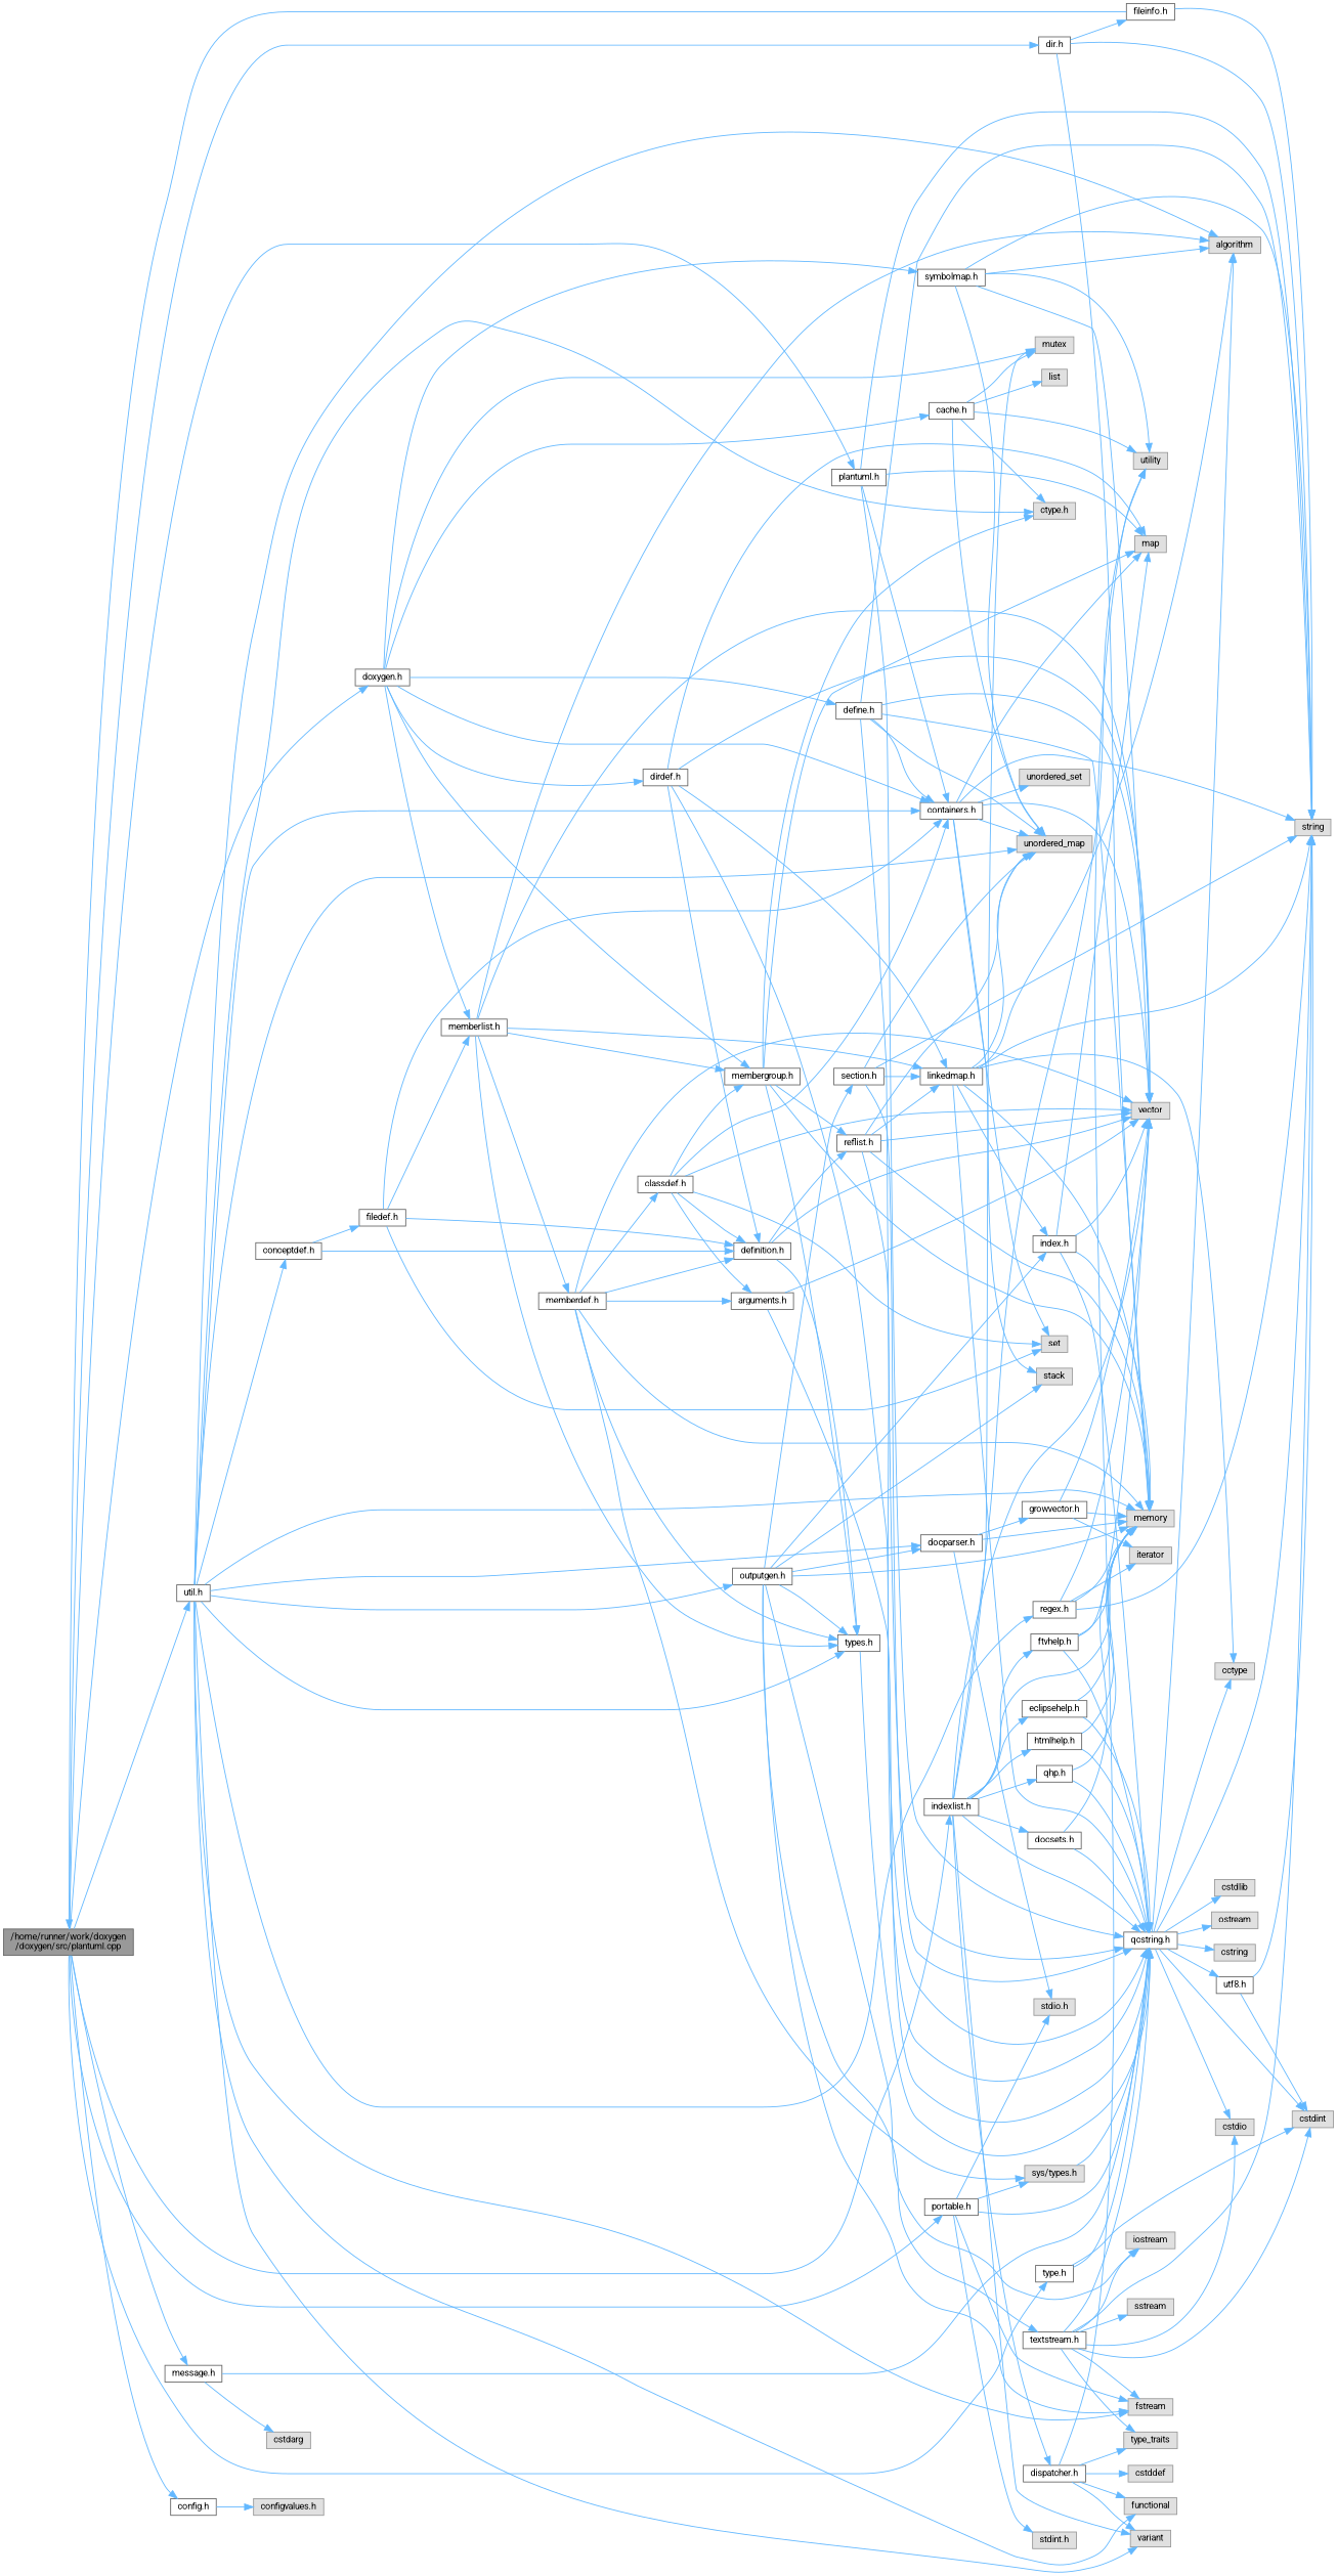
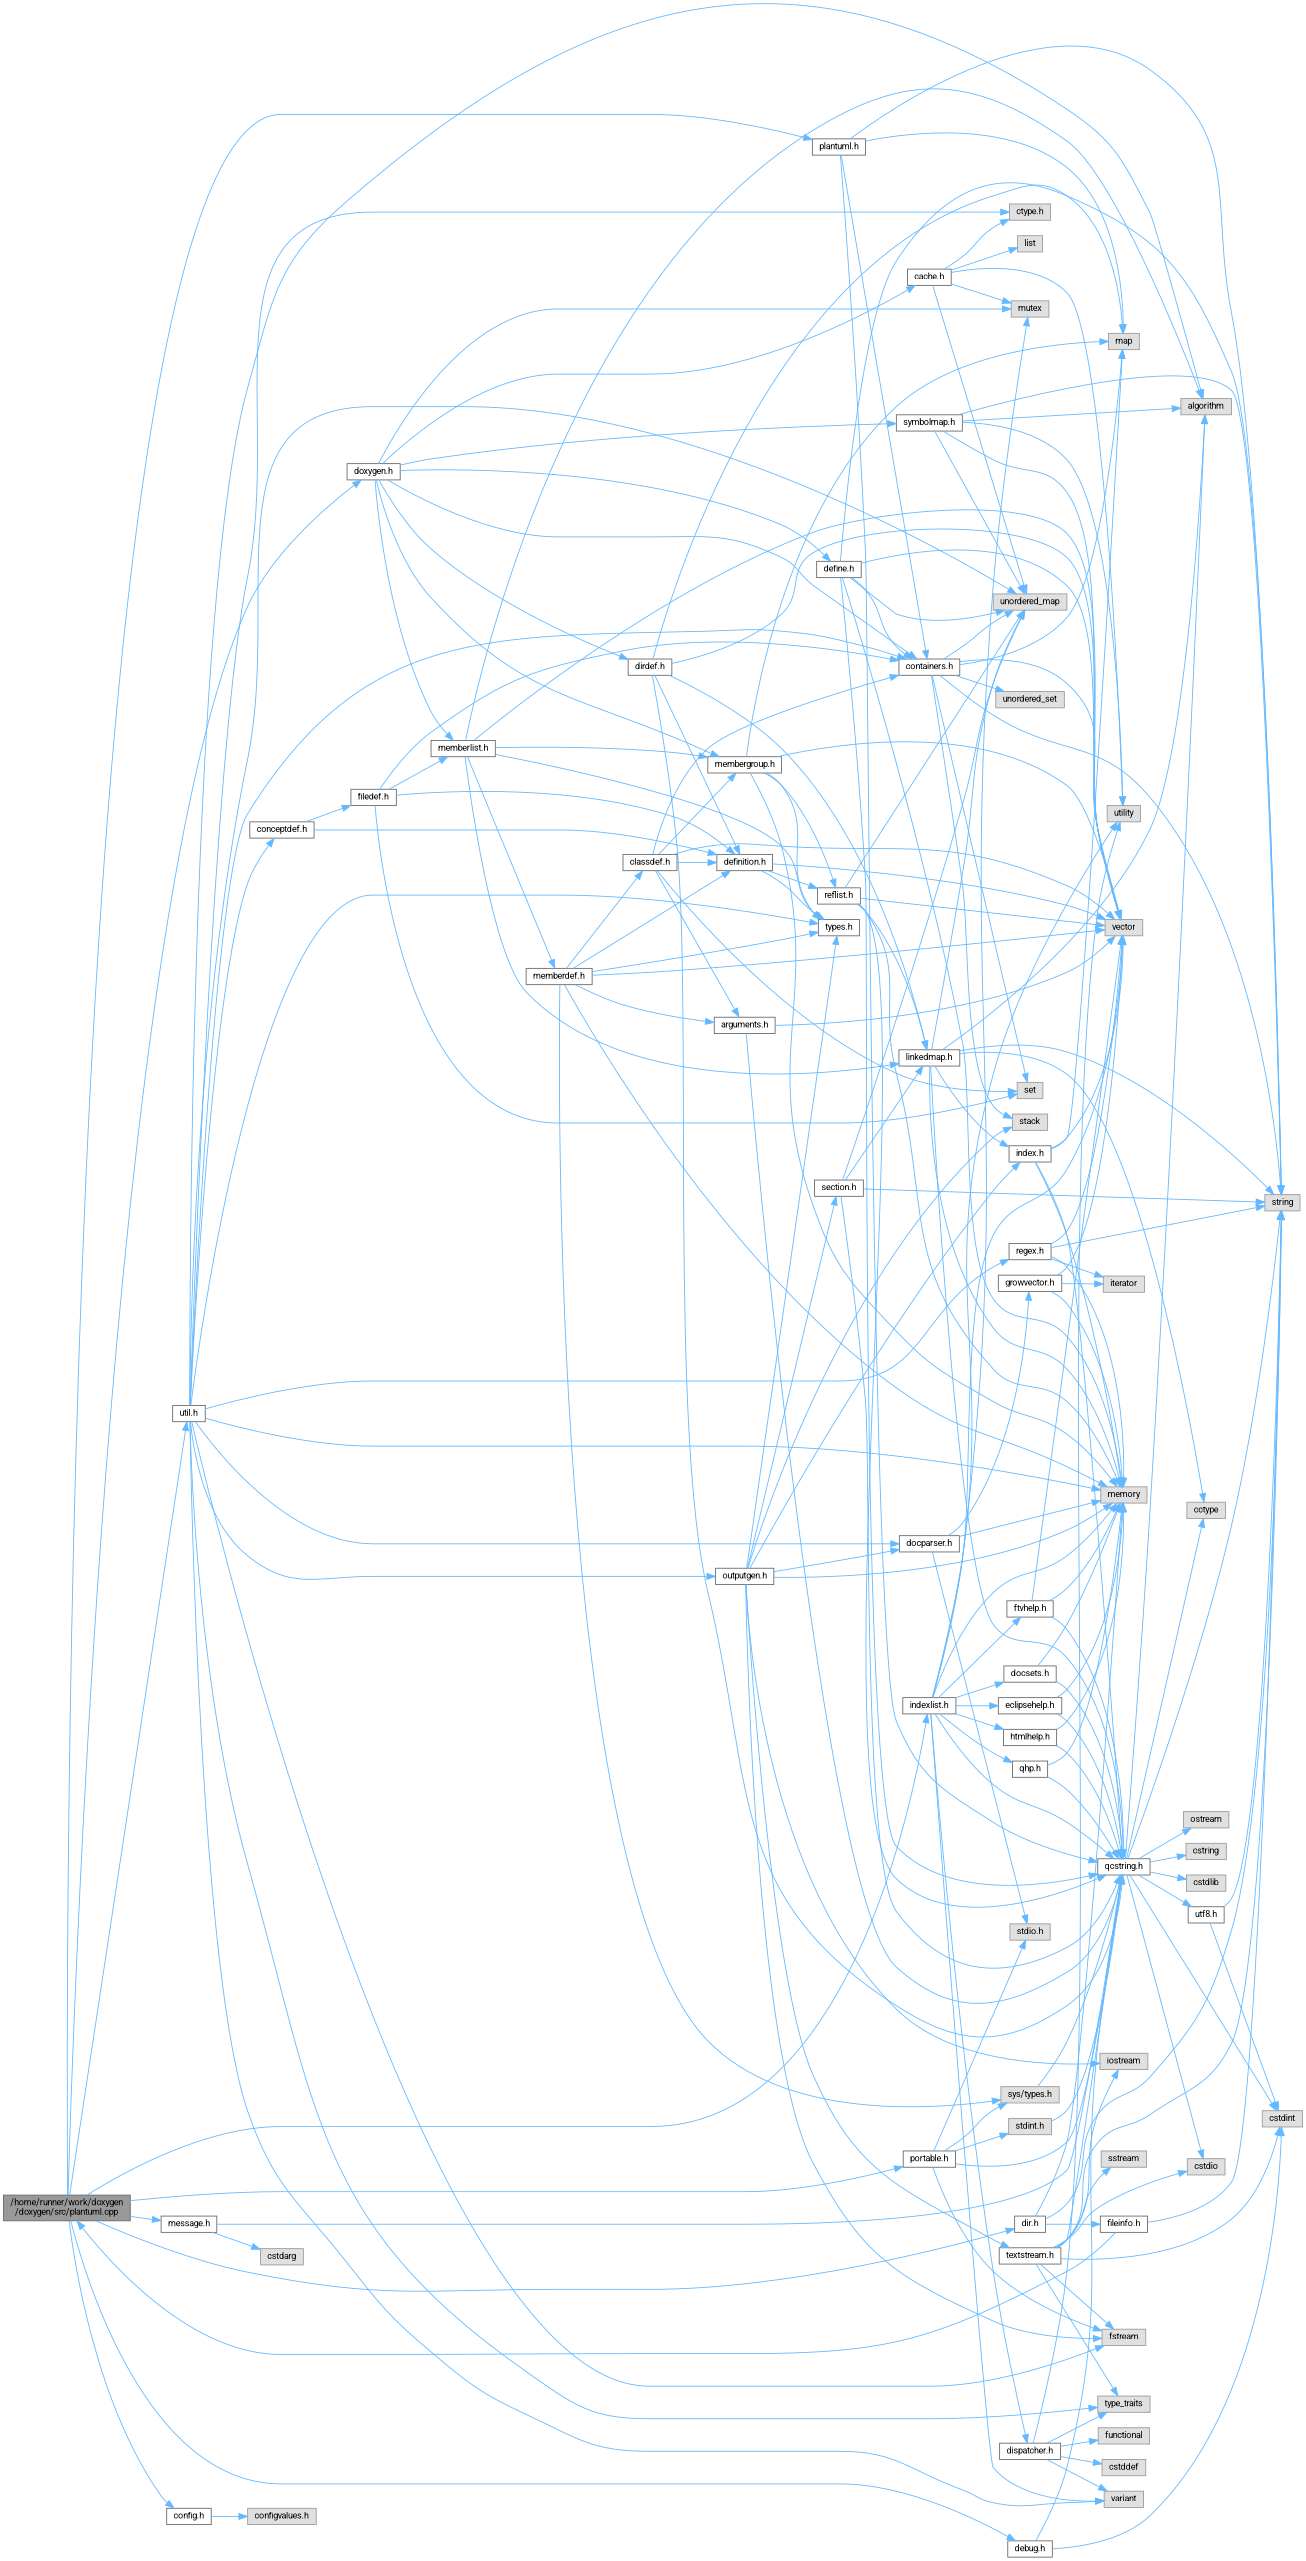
  digraph {
    fontname=Roboto
    rankdir=LR
    node [color=grey40 fillcolor=white fontname=Roboto fontsize=10 shape=box style=filled]
    edge [color=steelblue1 fontname=Roboto fontsize=10 labelfontname=Helvetica labelfontsize=10 style=solid]
    n1 [color=gray40 fillcolor=grey60 fontcolor=black height=0.2 label="/home/runner/work/doxygen\l/doxygen/src/plantuml.cpp" width=0.4]
    n2 [height=0.2 label="plantuml.h" width=0.4]
    n3 [height=0.2 label="util.h" width=0.4]
    n4 [height=0.2 label="portable.h" width=0.4]
    n5 [height=0.2 label="config.h" width=0.4]
    n6 [height=0.2 label="doxygen.h" width=0.4]
    n7 [height=0.2 label="message.h" width=0.4]
-   n8 [height=0.2 label="type.h" width=0.4]
+   n8 [height=0.2 label="debug.h" width=0.4]
    n9 [height=0.2 label="dir.h" width=0.4]
    n10 [height=0.2 label="indexlist.h" width=0.4]
    n11 [color=grey60 fillcolor="#E0E0E0" height=0.2 label=map width=0.4]
    n12 [color=grey60 fillcolor="#E0E0E0" height=0.2 label=string width=0.4]
    n13 [height=0.2 label="containers.h" width=0.4]
    n14 [height=0.2 label="qcstring.h" width=0.4]
    n15 [color=grey60 fillcolor="#E0E0E0" height=0.2 label=unordered_map width=0.4]
    n16 [color=grey60 fillcolor="#E0E0E0" height=0.2 label=algorithm width=0.4]
    n17 [color=grey60 fillcolor="#E0E0E0" height=0.2 label=memory width=0.4]
    n18 [color=grey60 fillcolor="#E0E0E0" height=0.2 label=functional width=0.4]
    n19 [color=grey60 fillcolor="#E0E0E0" height=0.2 label=fstream width=0.4]
    n20 [color=grey60 fillcolor="#E0E0E0" height=0.2 label=variant width=0.4]
    n21 [color=grey60 fillcolor="#E0E0E0" height=0.2 label="ctype.h" width=0.4]
    n22 [height=0.2 label="types.h" width=0.4]
    n23 [height=0.2 label="docparser.h" width=0.4]
    n24 [height=0.2 label="outputgen.h" width=0.4]
    n25 [height=0.2 label="regex.h" width=0.4]
    n26 [height=0.2 label="conceptdef.h" width=0.4]
    n27 [color=grey60 fillcolor="#E0E0E0" height=0.2 label="stdio.h" width=0.4]
    n28 [color=grey60 fillcolor="#E0E0E0" height=0.2 label="sys/types.h" width=0.4]
    n29 [color=grey60 fillcolor="#E0E0E0" height=0.2 label="stdint.h" width=0.4]
    n30 [color=grey60 fillcolor="#E0E0E0" height=0.2 label="configvalues.h" width=0.4]
    n31 [height=0.2 label="memberlist.h" width=0.4]
    n32 [height=0.2 label="membergroup.h" width=0.4]
    n33 [color=grey60 fillcolor="#E0E0E0" height=0.2 label=mutex width=0.4]
    n34 [height=0.2 label="dirdef.h" width=0.4]
    n35 [height=0.2 label="define.h" width=0.4]
    n36 [height=0.2 label="cache.h" width=0.4]
    n37 [height=0.2 label="symbolmap.h" width=0.4]
    n38 [color=grey60 fillcolor="#E0E0E0" height=0.2 label=cstdarg width=0.4]
    n39 [color=grey60 fillcolor="#E0E0E0" height=0.2 label=cstdint width=0.4]
    n40 [height=0.2 label="fileinfo.h" width=0.4]
    n41 [color=grey60 fillcolor="#E0E0E0" height=0.2 label=vector width=0.4]
    n42 [color=grey60 fillcolor="#E0E0E0" height=0.2 label=utility width=0.4]
    n43 [height=0.2 label="dispatcher.h" width=0.4]
    n44 [height=0.2 label="docsets.h" width=0.4]
    n45 [height=0.2 label="eclipsehelp.h" width=0.4]
    n46 [height=0.2 label="ftvhelp.h" width=0.4]
    n47 [height=0.2 label="htmlhelp.h" width=0.4]
    n48 [height=0.2 label="qhp.h" width=0.4]
    n49 [color=grey60 fillcolor="#E0E0E0" height=0.2 label=set width=0.4]
    n50 [color=grey60 fillcolor="#E0E0E0" height=0.2 label=unordered_set width=0.4]
    n51 [color=grey60 fillcolor="#E0E0E0" height=0.2 label=stack width=0.4]
    n52 [color=grey60 fillcolor="#E0E0E0" height=0.2 label=cctype width=0.4]
    n53 [color=grey60 fillcolor="#E0E0E0" height=0.2 label=cstring width=0.4]
    n54 [color=grey60 fillcolor="#E0E0E0" height=0.2 label=cstdio width=0.4]
    n55 [color=grey60 fillcolor="#E0E0E0" height=0.2 label=cstdlib width=0.4]
    n56 [color=grey60 fillcolor="#E0E0E0" height=0.2 label=ostream width=0.4]
    n57 [height=0.2 label="utf8.h" width=0.4]
    n58 [height=0.2 label="growvector.h" width=0.4]
    n59 [color=grey60 fillcolor="#E0E0E0" height=0.2 label=iostream width=0.4]
    n60 [height=0.2 label="index.h" width=0.4]
    n61 [height=0.2 label="section.h" width=0.4]
    n62 [height=0.2 label="textstream.h" width=0.4]
    n63 [color=grey60 fillcolor="#E0E0E0" height=0.2 label=iterator width=0.4]
    n64 [height=0.2 label="definition.h" width=0.4]
    n65 [height=0.2 label="filedef.h" width=0.4]
    n66 [height=0.2 label="linkedmap.h" width=0.4]
    n67 [color=grey60 fillcolor="#E0E0E0" height=0.2 label=sstream width=0.4]
    n68 [color=grey60 fillcolor="#E0E0E0" height=0.2 label=type_traits width=0.4]
    n69 [height=0.2 label="reflist.h" width=0.4]
    n70 [height=0.2 label="memberdef.h" width=0.4]
    n71 [height=0.2 label="arguments.h" width=0.4]
    n72 [height=0.2 label="classdef.h" width=0.4]
    n73 [color=grey60 fillcolor="#E0E0E0" height=0.2 label=list width=0.4]
    n74 [color=grey60 fillcolor="#E0E0E0" height=0.2 label=cstddef width=0.4]
    n1 -> n2
    n1 -> n3
    n1 -> n4
    n1 -> n5
    n1 -> n6
    n1 -> n7
    n1 -> n8
    n1 -> n9
    n1 -> n10
    n2 -> n11
    n2 -> n12
    n2 -> n13
    n2 -> n14
    n3 -> n13
    n3 -> n15
    n3 -> n16
    n3 -> n17
-   n3 -> n18
+   n3 -> n68
    n3 -> n19
    n3 -> n20
    n3 -> n21
    n3 -> n22
    n3 -> n23
    n3 -> n24
    n3 -> n25
    n3 -> n26
    n4 -> n14
    n4 -> n19
    n4 -> n27
    n4 -> n28
    n4 -> n29
    n5 -> n30
    n6 -> n13
    n6 -> n31
    n6 -> n32
    n6 -> n33
    n6 -> n34
    n6 -> n35
    n6 -> n36
    n6 -> n37
    n7 -> n14
    n7 -> n38
    n8 -> n14
    n8 -> n39
    n9 -> n12
    n9 -> n17
    n9 -> n40
    n10 -> n14
    n10 -> n17
    n10 -> n20
    n10 -> n33
    n10 -> n41
    n10 -> n42
    n10 -> n43
    n10 -> n44
    n10 -> n45
    n10 -> n46
    n10 -> n47
    n10 -> n48
    n13 -> n11
    n13 -> n12
    n13 -> n15
    n13 -> n41
    n13 -> n49
    n13 -> n50
    n13 -> n51
    n14 -> n12
    n14 -> n16
    n14 -> n39
    n14 -> n52
    n14 -> n53
    n14 -> n54
    n14 -> n55
    n14 -> n56
    n14 -> n57
-   n22 -> n14
+   n29 -> n14
    n23 -> n17
    n23 -> n27
    n23 -> n58
    n24 -> n17
    n24 -> n19
    n24 -> n22
    n24 -> n23
    n24 -> n51
    n24 -> n59
    n24 -> n60
    n24 -> n61
    n24 -> n62
    n25 -> n12
    n25 -> n17
    n25 -> n41
    n25 -> n63
    n26 -> n64
    n26 -> n65
    n28 -> n14
    n31 -> n16
    n31 -> n22
    n31 -> n32
    n31 -> n41
    n31 -> n66
    n31 -> n70
    n32 -> n11
    n32 -> n17
    n32 -> n22
-   n32 -> n21
+   n32 -> n41
    n32 -> n69
    n34 -> n11
    n34 -> n14
    n34 -> n41
    n34 -> n64
    n34 -> n66
    n35 -> n12
    n35 -> n13
    n35 -> n14
    n35 -> n15
    n35 -> n17
    n35 -> n41
    n36 -> n15
    n36 -> n21
    n36 -> n33
    n36 -> n42
    n36 -> n73
    n37 -> n12
    n37 -> n15
    n37 -> n16
    n37 -> n41
    n37 -> n42
    n40 -> n1
    n40 -> n12
    n43 -> n18
    n43 -> n20
    n43 -> n42
    n43 -> n68
    n43 -> n74
    n44 -> n14
    n44 -> n17
    n45 -> n14
    n45 -> n17
    n46 -> n14
    n46 -> n17
    n46 -> n41
    n47 -> n14
    n47 -> n17
    n48 -> n14
    n48 -> n17
    n57 -> n12
    n57 -> n39
    n58 -> n17
    n58 -> n41
    n58 -> n63
    n60 -> n11
    n60 -> n14
    n60 -> n17
    n60 -> n41
    n61 -> n12
    n61 -> n14
    n61 -> n15
    n61 -> n66
    n62 -> n12
    n62 -> n14
    n62 -> n19
    n62 -> n39
    n62 -> n54
    n62 -> n59
    n62 -> n67
    n62 -> n68
    n64 -> n22
    n64 -> n41
    n64 -> n69
    n65 -> n13
    n65 -> n31
    n65 -> n49
    n65 -> n64
    n66 -> n12
    n66 -> n14
    n66 -> n15
    n66 -> n16
    n66 -> n17
    n66 -> n52
    n66 -> n60
    n69 -> n14
    n69 -> n15
    n69 -> n17
    n69 -> n41
    n69 -> n66
    n70 -> n17
    n70 -> n22
    n70 -> n28
    n70 -> n41
    n70 -> n64
    n70 -> n71
    n70 -> n72
    n71 -> n14
    n71 -> n41
    n72 -> n13
    n72 -> n32
    n72 -> n41
    n72 -> n49
    n72 -> n64
    n72 -> n71
  }
